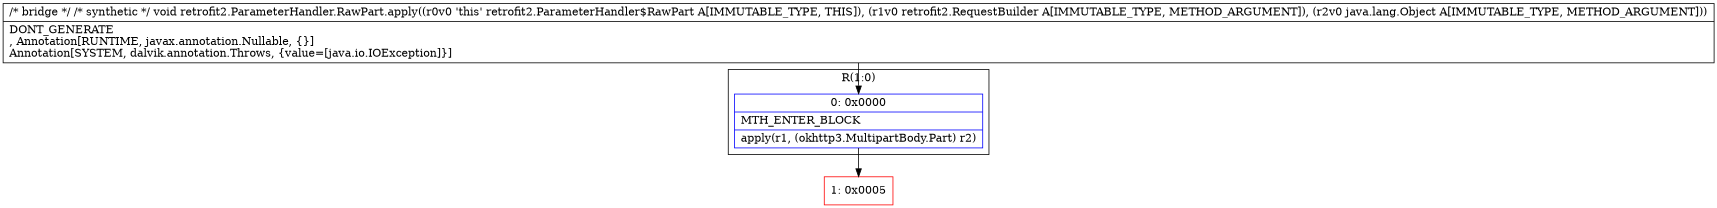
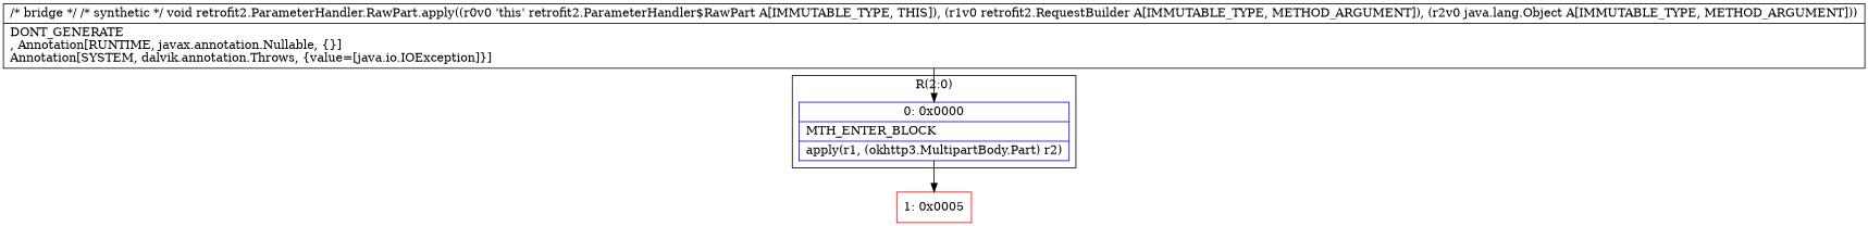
  digraph {
    node [shape=record]
    n1 [color=blue label="{0\:\ 0x0000|MTH_ENTER_BLOCK\l|apply(r1, (okhttp3.MultipartBody.Part) r2)\l}"]
    n2 [color=red label="{1\:\ 0x0005}"]
    n3 [label="{\/* bridge *\/ \/* synthetic *\/ void retrofit2.ParameterHandler.RawPart.apply((r0v0 'this' retrofit2.ParameterHandler$RawPart A[IMMUTABLE_TYPE, THIS]), (r1v0 retrofit2.RequestBuilder A[IMMUTABLE_TYPE, METHOD_ARGUMENT]), (r2v0 java.lang.Object A[IMMUTABLE_TYPE, METHOD_ARGUMENT]))  | DONT_GENERATE\l, Annotation[RUNTIME, javax.annotation.Nullable, \{\}]\lAnnotation[SYSTEM, dalvik.annotation.Throws, \{value=[java.io.IOException]\}]\l}"]
    subgraph cluster_1 {
-     label="R(1:0)"
+     label="R(2:0)"
      n1
    }
    n1 -> n2
    n3 -> n1
  }
